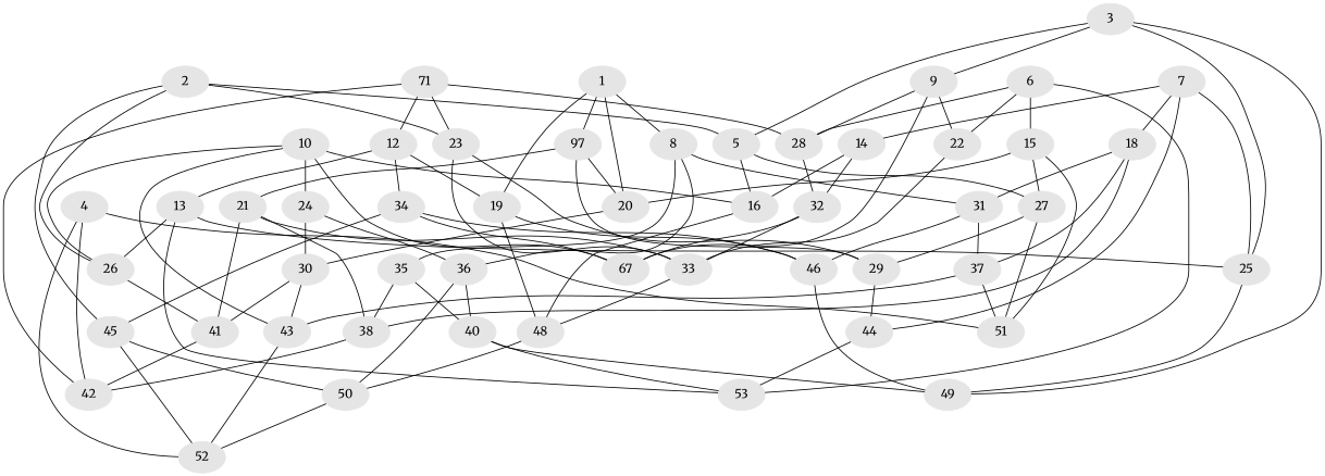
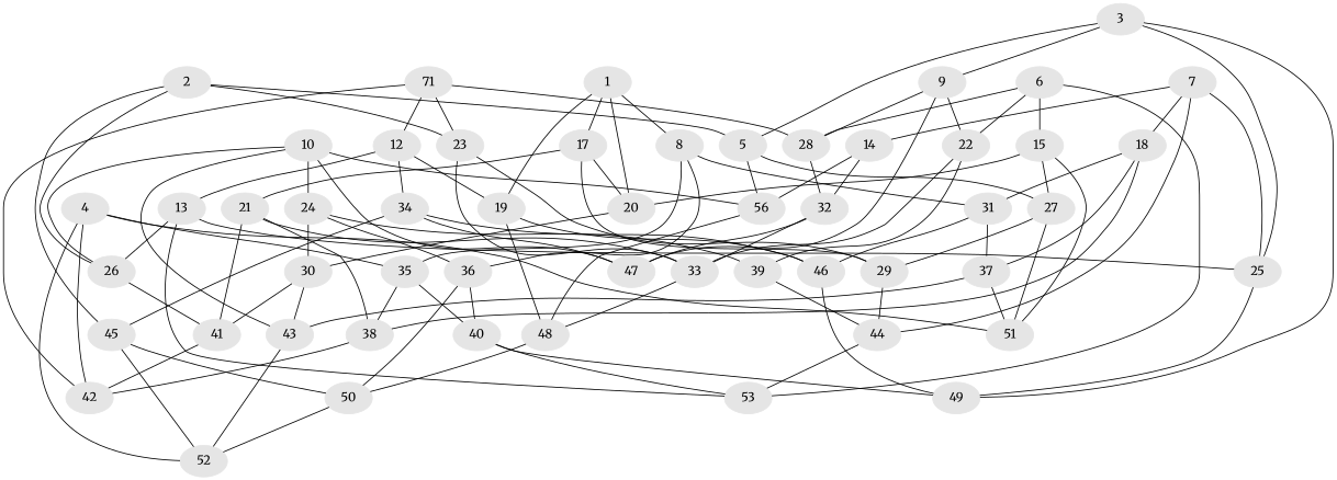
  graph {
    fontname=Merriweather
    node [color=gray90 fontname=Merriweather style=filled]
    edge [fontname=Merriweather]
    1
    8
-   17 [label=97]
+   17
    19
    20
    35
    31
    36
    21
    29
    48
    46
    30
    2
    5
    23
    26
    45
-   16
+   16 [label=56]
    27
    33
    41
    52
    50
    3
    9
    25
    49
    22
    28
-   47 [label=67]
+   47
    4
    42
    51
    38
    40
    6
    15
    53
+   39
    32
    7
    14
    18
    44
    37
    10
    24
    43
    n50 [label=71]
    12
    13
    34
    1 -- 8
    1 -- 17
    1 -- 19
    1 -- 20
    8 -- 35
    8 -- 31
    8 -- 36
    17 -- 20
    17 -- 21
    17 -- 29
    19 -- 48
    19 -- 46
    20 -- 30
    35 -- 38
    35 -- 40
    31 -- 46
    31 -- 37
    36 -- 50
    36 -- 40
    21 -- 33
    21 -- 41
    21 -- 38
    29 -- 44
    48 -- 50
    46 -- 49
    30 -- 41
    30 -- 43
    2 -- 5
    2 -- 23
    2 -- 26
    2 -- 45
    5 -- 16
    5 -- 27
    23 -- 29
    23 -- 33
    26 -- 41
    45 -- 52
    45 -- 50
    16 -- 48
    27 -- 29
    27 -- 51
    33 -- 48
    41 -- 42
    50 -- 52
    3 -- 5
    3 -- 9
    3 -- 25
    3 -- 49
    9 -- 22
    9 -- 28
    9 -- 47
    25 -- 49
    22 -- 33
+   22 -- 39
    28 -- 32
+   4 -- 35
    4 -- 52
    4 -- 42
    4 -- 51
    38 -- 42
    40 -- 49
    40 -- 53
    6 -- 22
    6 -- 28
    6 -- 15
    6 -- 53
    15 -- 20
    15 -- 27
    15 -- 51
+   39 -- 44
    32 -- 33
    32 -- 47
    7 -- 25
    7 -- 14
    7 -- 18
    7 -- 44
    14 -- 16
    14 -- 32
    18 -- 31
    18 -- 38
    18 -- 37
    44 -- 53
    37 -- 51
    37 -- 43
    10 -- 26
    10 -- 16
    10 -- 47
    10 -- 24
    10 -- 43
    24 -- 36
    24 -- 30
+   24 -- 39
    43 -- 52
    n50 -- 23
    n50 -- 28
    n50 -- 42
    n50 -- 12
    12 -- 19
    12 -- 13
    12 -- 34
    13 -- 26
    13 -- 25
    13 -- 53
    34 -- 46
    34 -- 45
    34 -- 47
  }
